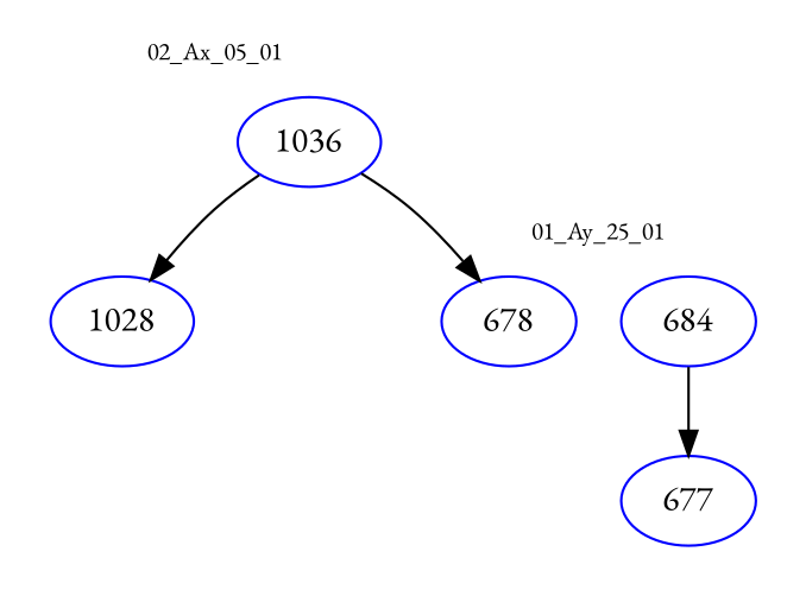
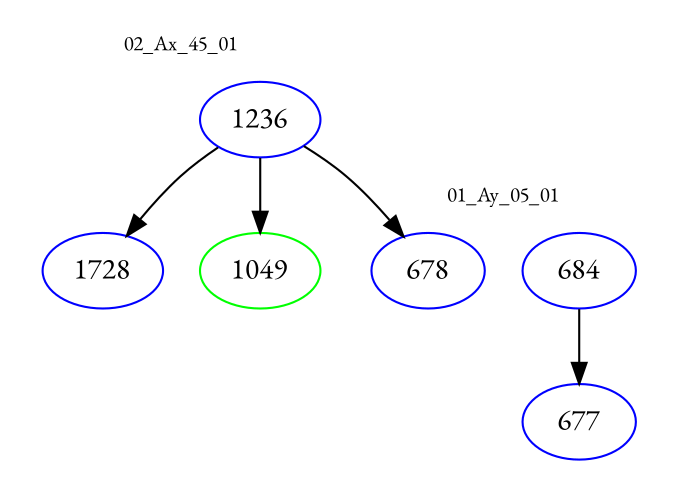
  digraph {
    fontname="EB Garamond"
    node [color=blue fontname="EB Garamond"]
    edge [color=black fontname="EB Garamond"]
-   n1 [label=1036]
-   n2 [label=1028]
+   n1 [label=1236]
+   n2 [label=1728]
+   n3 [color=green label=1049]
    n4 [label=684]
    n5 [label=677]
    n6 [label=678]
    subgraph cluster_1 {
      color=white
      fontsize=10
-     label="02_Ax_05_01"
+     label="02_Ax_45_01"
      n1
      n2
+     n3
    }
    subgraph cluster_2 {
      color=white
      fontsize=10
-     label="01_Ay_25_01"
+     label="01_Ay_05_01"
      n4
      n5
      n6
    }
    n1 -> n2
+   n1 -> n3
    n1 -> n6
    n4 -> n5
  }
